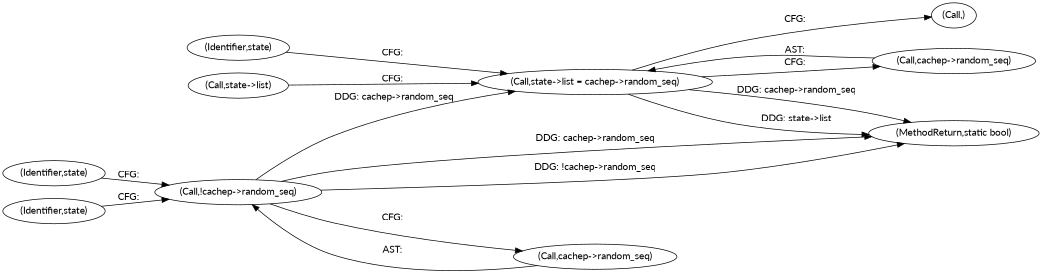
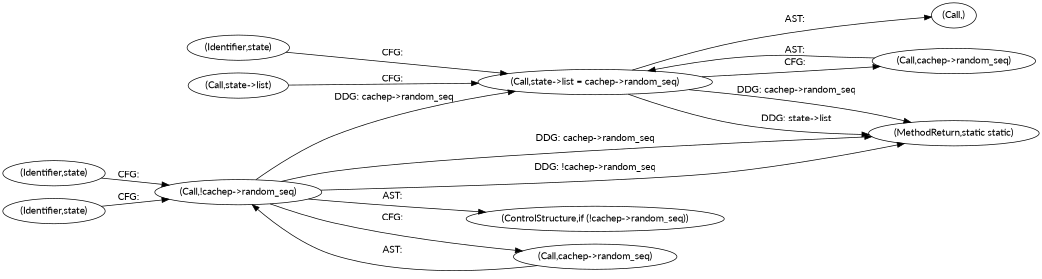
  digraph {
    fontname=Lato
    rankdir=LR
    node [fontname=Lato]
    edge [fontname=Lato]
    n1 [label="(Call,!cachep->random_seq)"]
    n2 [label="(Call,state->list = cachep->random_seq)"]
    n3 [label="(Call,cachep->random_seq)"]
-   n4 [label="(MethodReturn,static bool)"]
+   n4 [label="(MethodReturn,static static)"]
+   n5 [label="(ControlStructure,if (!cachep->random_seq))"]
    n6 [label="(Call,)"]
    n7 [label="(Call,cachep->random_seq)"]
    n8 [label="(Identifier,state)"]
    n9 [label="(Identifier,state)"]
    n10 [label="(Identifier,state)"]
    n11 [label="(Call,state->list)"]
    n1 -> n2 [label="DDG: cachep->random_seq"]
    n1 -> n3 [label="CFG: "]
    n1 -> n4 [label="DDG: cachep->random_seq"]
    n1 -> n4 [label="DDG: !cachep->random_seq"]
+   n1 -> n5 [label="AST: "]
    n2 -> n4 [label="DDG: cachep->random_seq"]
    n2 -> n4 [label="DDG: state->list"]
-   n2 -> n6 [label="CFG: "]
+   n2 -> n6 [label="AST: "]
    n2 -> n7 [label="CFG: "]
    n3 -> n1 [label="AST: "]
    n7 -> n2 [label="AST: "]
    n8 -> n1 [label="CFG: "]
    n9 -> n1 [label="CFG: "]
    n10 -> n2 [label="CFG: "]
    n11 -> n2 [label="CFG: "]
  }
